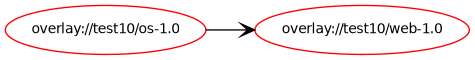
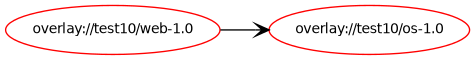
  digraph {
    compound=true
    concentrate=true
    newrank=true
    rankdir=LR
    node [color=red fontname=Helvetica fontsize=10]
    "overlay://test10/web-1.0"
    "overlay://test10/os-1.0"
-   "overlay://test10/os-1.0" -> "overlay://test10/web-1.0" [arrowhead=vee]
+   "overlay://test10/web-1.0" -> "overlay://test10/os-1.0" [arrowhead=vee]
  }
